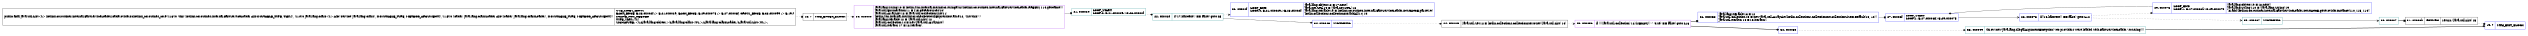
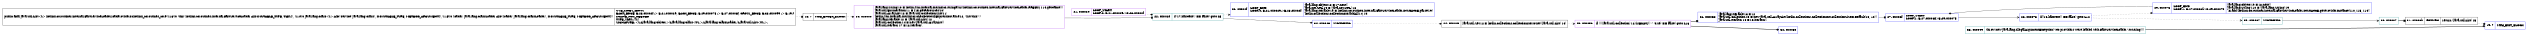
  digraph {
    rankdir=LR
    node [color=blue shape=record]
    edge [arrowhead=diamond style=dotted]
    n1 [color=black label="{18\:\ ?|MTH_ENTER_BLOCK\l}"]
    n2 [color=purple label="{20\:\ 0x0000|java.lang.String r0 = kotlin.jvm.internal.Intrinsics.stringPlus(kotlinx.coroutines.internal.FastServiceLoader.PREFIX, r14.getName())\ljava.util.Enumeration r1 = r15.getResources(r0)\ljava.util.ArrayList r2 = java.util.Collections.list(r1)\lkotlin.jvm.internal.Intrinsics.checkNotNullExpressionValue(r2, \"list(this)\")\ljava.lang.Iterable r2 = (java.util.List) r2\ljava.util.Collection r4 = new java.util.ArrayList()\ljava.util.Iterator r7 = r2.iterator()\l}"]
-   n3 [color=teal label="{21\:\ 0x0029|LOOP_START\lLOOP:0: B:21:0x0029\-\>B:23:0x002f\l}"]
+   n3 [color=purple label="{21\:\ 0x0029|LOOP_START\lLOOP:0: B:21:0x0029\-\>B:23:0x002f\l}"]
    n4 [color=teal label="{22\:\ 0x002d|if (r7.hasNext() == false) goto L5\l}"]
    n5 [label="{23\:\ 0x002f|LOOP_END\lLOOP:0: B:21:0x0029\-\>B:23:0x002f\l|java.lang.Object r8 = r7.next()\ljava.net.URL r9 = (java.net.URL) r8\ljava.lang.Iterable r9 = kotlinx.coroutines.internal.FastServiceLoader.INSTANCE.parse(r9)\lkotlin.collections.CollectionsKt.addAll(r4, r9)\l}"]
    n6 [label="{34\:\ 0x0043|SYNTHETIC\l}"]
    n7 [color=black label="{24\:\ 0x0043|java.util.Set r2 = kotlin.collections.CollectionsKt.toSet((java.util.List) r4)\l}"]
    n8 [color=purple label="{25\:\ 0x0056|if ((((java.util.Collection) r2).isEmpty() ^ true) == false) goto L16\l}"]
    n9 [label="{26\:\ 0x0058|java.lang.Iterable r3 = r2\ljava.util.Collection r5 = new java.util.ArrayList(kotlin.collections.CollectionsKt.collectionSizeOrDefault(r3, 10))\ljava.util.Iterator r8 = r3.iterator()\l}"]
    n10 [label="{32\:\ 0x008c}"]
    n11 [label="{27\:\ 0x006f|LOOP_START\lLOOP:1: B:27:0x006f\-\>B:29:0x0075\l}"]
    n12 [color=teal label="{33\:\ 0x0099|throw new java.lang.IllegalArgumentException(\"No providers were loaded with FastServiceLoader\".toString())\l}"]
    n13 [label="{28\:\ 0x0073|if (r8.hasNext() == false) goto L12\l}"]
    n14 [label="{29\:\ 0x0075|LOOP_END\lLOOP:1: B:27:0x006f\-\>B:29:0x0075\l|java.lang.Object r9 = r8.next()\ljava.lang.String r10 = (java.lang.String) r9\lr5.add(kotlinx.coroutines.internal.FastServiceLoader.INSTANCE.getProviderInstance(r10, r15, r14))\l}"]
    n15 [color=teal label="{35\:\ 0x0087|SYNTHETIC\l}"]
    n16 [color=teal label="{30\:\ 0x0087}"]
    n17 [color=black label="{31\:\ 0x008b|RETURN\l|return (java.util.List) r5\l}"]
    n18 [label="{19\:\ ?|MTH_EXIT_BLOCK\l}"]
    n19 [color=black label="{public final java.util.List\<S\> kotlinx.coroutines.internal.FastServiceLoader.loadProviders$kotlinx_coroutines_core((r13v0 'this' kotlinx.coroutines.internal.FastServiceLoader A[IMMUTABLE_TYPE, THIS]), (r14v0 java.lang.Class\<S\> A[D('service' java.lang.Class), IMMUTABLE_TYPE, METHOD_ARGUMENT]), (r15v0 'loader' java.lang.ClassLoader A[D('loader' java.lang.ClassLoader), IMMUTABLE_TYPE, METHOD_ARGUMENT]))  | USE_LINES_HINTS\lBACK_EDGE: B:23:0x002f \-\> B:21:0x0029, BACK_EDGE: B:29:0x0075 \-\> B:27:0x006f, CROSS_EDGE: B:33:0x0099 \-\> B:19:?\lINLINE_NOT_NEEDED\lTYPE_VARS: [S]\lSIGNATURE: \<S:Ljava\/lang\/Object;\>(Ljava\/lang\/Class\<TS;\>;Ljava\/lang\/ClassLoader;)Ljava\/util\/List\<TS;\>;\l}"]
    n1 -> n2
-   n2 -> n3 [arrowhead=box style=solid]
+   n2 -> n4 [arrowhead=box style=solid]
    n3 -> n4
    n4 -> n5 [arrowhead=vee]
    n4 -> n6 [style=solid]
    n6 -> n7
    n7 -> n8 [arrowhead=vee]
    n8 -> n9 [arrowhead=box style=bold]
    n8 -> n10 [style=bold]
    n9 -> n11 [arrowhead=box style=solid]
-   n10 -> n12
    n11 -> n13 [arrowhead=vee style=solid]
    n12 -> n18 [style=bold]
    n13 -> n14
    n13 -> n15 [arrowhead=vee]
    n14 -> n11 [style=solid]
    n15 -> n16 [arrowhead=vee style=solid]
    n16 -> n17 [arrowhead=box style=bold]
    n17 -> n18 [arrowhead=box]
    n19 -> n1 [arrowhead=box]
  }
